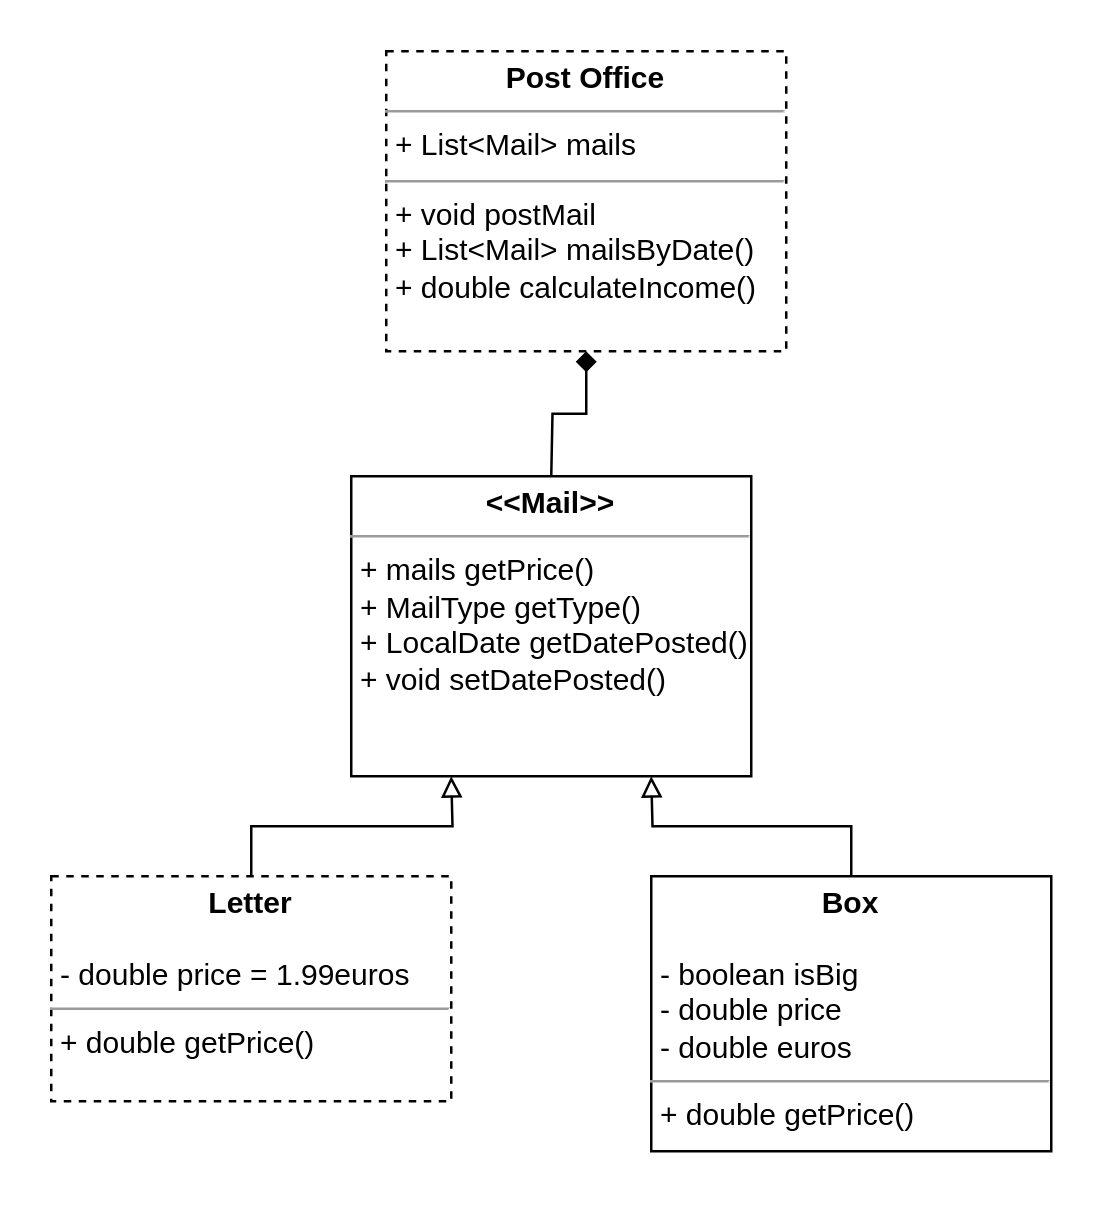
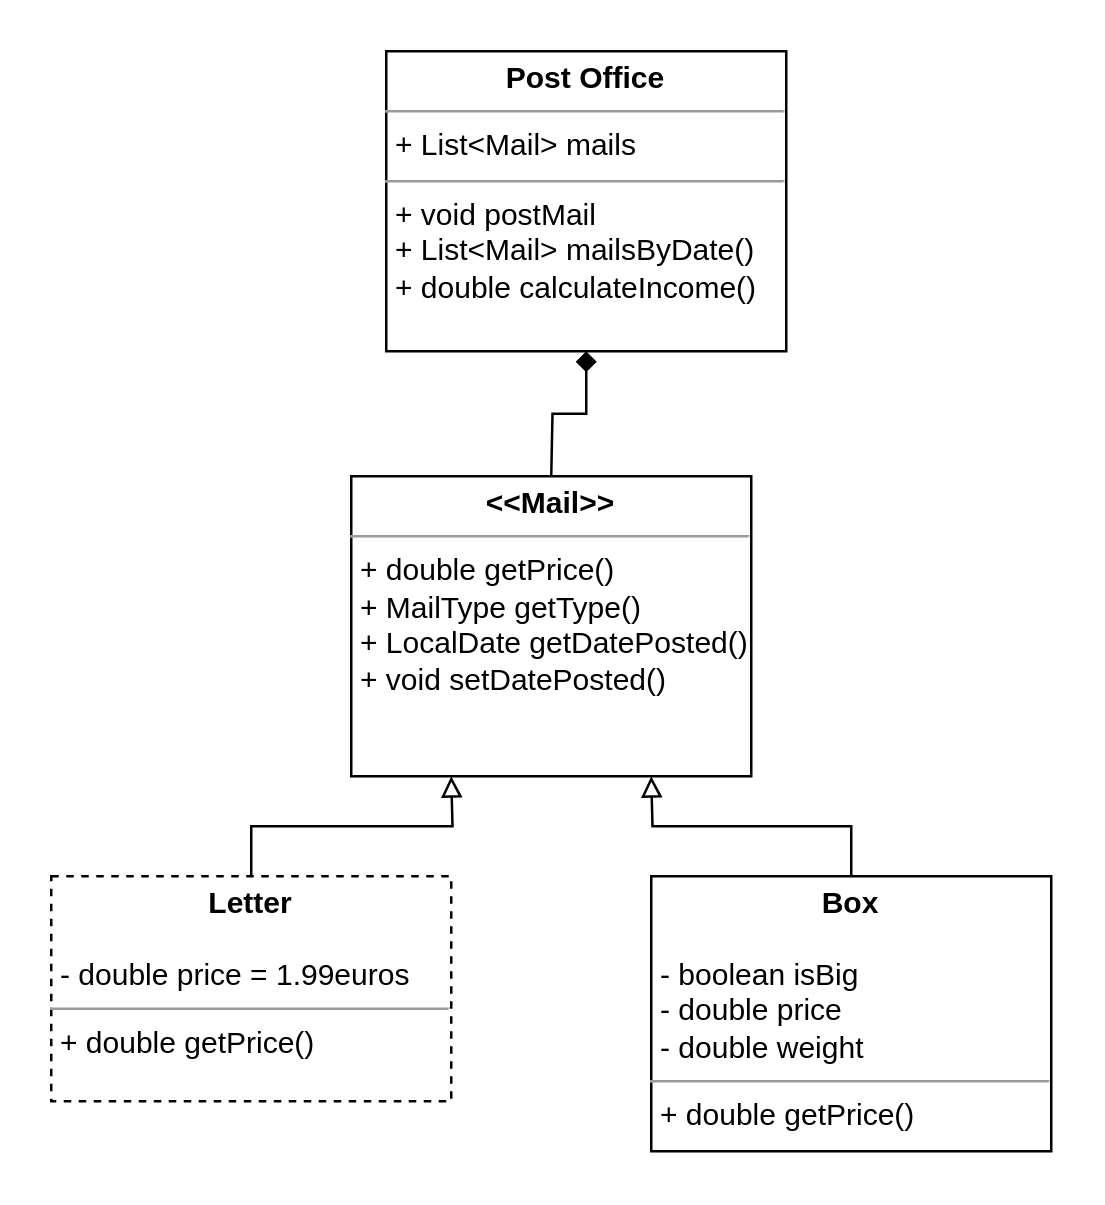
  <mxCell id="0" />
  <mxCell id="1" parent="0" />
  <mxCell id="2" style="edgeStyle=orthogonalEdgeStyle;rounded=0;orthogonalLoop=1;jettySize=auto;html=1;entryX=0.25;entryY=1;entryDx=0;entryDy=0;endArrow=block;endFill=0;" edge="1" parent="1" source="3"><mxGeometry relative="1" as="geometry"><mxPoint x="180" y="310" as="targetPoint" /></mxGeometry></mxCell>
  <mxCell id="3" value="&lt;p style=&quot;margin:0px;margin-top:4px;text-align:center;&quot;&gt;&lt;b&gt;Letter&lt;/b&gt;&lt;/p&gt;&lt;p style=&quot;margin:0px;margin-left:4px;&quot;&gt;&lt;br&gt;&lt;/p&gt;&lt;p style=&quot;margin:0px;margin-left:4px;&quot;&gt;- double price = 1.99euros&lt;/p&gt;&lt;hr size=&quot;1&quot;&gt;&lt;p style=&quot;margin:0px;margin-left:4px;&quot;&gt;+ double getPrice()&lt;br&gt;&lt;/p&gt;" style="verticalAlign=top;align=left;overflow=fill;fontSize=12;fontFamily=Helvetica;html=1;whiteSpace=wrap;dashed=1;" vertex="1" parent="1"><mxGeometry x="20" y="350" width="160" height="90" as="geometry" /></mxCell>
  <mxCell id="4" style="edgeStyle=orthogonalEdgeStyle;rounded=0;orthogonalLoop=1;jettySize=auto;html=1;entryX=0.75;entryY=1;entryDx=0;entryDy=0;endArrow=block;endFill=0;" edge="1" parent="1" source="5"><mxGeometry relative="1" as="geometry"><mxPoint x="260" y="310" as="targetPoint" /></mxGeometry></mxCell>
- <mxCell id="5" value="&lt;p style=&quot;margin:0px;margin-top:4px;text-align:center;&quot;&gt;&lt;b&gt;Box&lt;/b&gt;&lt;/p&gt;&lt;p style=&quot;margin:0px;margin-left:4px;&quot;&gt;&lt;br&gt;&lt;/p&gt;&lt;p style=&quot;margin:0px;margin-left:4px;&quot;&gt;- boolean isBig&lt;/p&gt;&lt;p style=&quot;margin:0px;margin-left:4px;&quot;&gt;- double price&lt;/p&gt;&lt;p style=&quot;margin:0px;margin-left:4px;&quot;&gt;- double euros&lt;/p&gt;&lt;hr size=&quot;1&quot;&gt;&lt;p style=&quot;margin:0px;margin-left:4px;&quot;&gt;+ double getPrice()&lt;/p&gt;" style="verticalAlign=top;align=left;overflow=fill;fontSize=12;fontFamily=Helvetica;html=1;whiteSpace=wrap;" vertex="1" parent="1"><mxGeometry x="260" y="350" width="160" height="110" as="geometry" /></mxCell>
- <mxCell id="6" value="&lt;p style=&quot;margin:0px;margin-top:4px;text-align:center;&quot;&gt;&lt;b&gt;Post Office&lt;/b&gt;&lt;/p&gt;&lt;hr size=&quot;1&quot;&gt;&lt;p style=&quot;margin:0px;margin-left:4px;&quot;&gt;+ List&amp;lt;Mail&amp;gt;&amp;nbsp;mails&lt;/p&gt;&lt;hr size=&quot;1&quot;&gt;&lt;p style=&quot;margin:0px;margin-left:4px;&quot;&gt;+ void postMail&lt;/p&gt;&lt;p style=&quot;margin:0px;margin-left:4px;&quot;&gt;+ List&amp;lt;Mail&amp;gt; mailsByDate()&lt;/p&gt;&lt;p style=&quot;margin:0px;margin-left:4px;&quot;&gt;+ double calculateIncome()&lt;/p&gt;" style="verticalAlign=top;align=left;overflow=fill;fontSize=12;fontFamily=Helvetica;html=1;whiteSpace=wrap;dashed=1;" vertex="1" parent="1"><mxGeometry x="154" y="20" width="160" height="120" as="geometry" /></mxCell>
- <mxCell id="7" value="&lt;p style=&quot;margin:0px;margin-top:4px;text-align:center;&quot;&gt;&lt;b style=&quot;background-color: initial;&quot;&gt;&amp;lt;&amp;lt;Mail&amp;gt;&amp;gt;&lt;/b&gt;&lt;br&gt;&lt;/p&gt;&lt;hr size=&quot;1&quot;&gt;&lt;p style=&quot;margin:0px;margin-left:4px;&quot;&gt;+ mails getPrice()&lt;br&gt;&lt;/p&gt;&lt;p style=&quot;margin:0px;margin-left:4px;&quot;&gt;+ MailType getType()&lt;/p&gt;&lt;p style=&quot;margin:0px;margin-left:4px;&quot;&gt;+ LocalDate getDatePosted()&lt;/p&gt;&lt;p style=&quot;margin:0px;margin-left:4px;&quot;&gt;+ void setDatePosted()&lt;/p&gt;" style="verticalAlign=top;align=left;overflow=fill;fontSize=12;fontFamily=Helvetica;html=1;whiteSpace=wrap;" vertex="1" parent="1"><mxGeometry x="140" y="190" width="160" height="120" as="geometry" /></mxCell>
+ <mxCell id="5" value="&lt;p style=&quot;margin:0px;margin-top:4px;text-align:center;&quot;&gt;&lt;b&gt;Box&lt;/b&gt;&lt;/p&gt;&lt;p style=&quot;margin:0px;margin-left:4px;&quot;&gt;&lt;br&gt;&lt;/p&gt;&lt;p style=&quot;margin:0px;margin-left:4px;&quot;&gt;- boolean isBig&lt;/p&gt;&lt;p style=&quot;margin:0px;margin-left:4px;&quot;&gt;- double price&lt;/p&gt;&lt;p style=&quot;margin:0px;margin-left:4px;&quot;&gt;- double weight&lt;/p&gt;&lt;hr size=&quot;1&quot;&gt;&lt;p style=&quot;margin:0px;margin-left:4px;&quot;&gt;+ double getPrice()&lt;/p&gt;" style="verticalAlign=top;align=left;overflow=fill;fontSize=12;fontFamily=Helvetica;html=1;whiteSpace=wrap;" vertex="1" parent="1"><mxGeometry x="260" y="350" width="160" height="110" as="geometry" /></mxCell>
+ <mxCell id="6" value="&lt;p style=&quot;margin:0px;margin-top:4px;text-align:center;&quot;&gt;&lt;b&gt;Post Office&lt;/b&gt;&lt;/p&gt;&lt;hr size=&quot;1&quot;&gt;&lt;p style=&quot;margin:0px;margin-left:4px;&quot;&gt;+ List&amp;lt;Mail&amp;gt;&amp;nbsp;mails&lt;/p&gt;&lt;hr size=&quot;1&quot;&gt;&lt;p style=&quot;margin:0px;margin-left:4px;&quot;&gt;+ void postMail&lt;/p&gt;&lt;p style=&quot;margin:0px;margin-left:4px;&quot;&gt;+ List&amp;lt;Mail&amp;gt; mailsByDate()&lt;/p&gt;&lt;p style=&quot;margin:0px;margin-left:4px;&quot;&gt;+ double calculateIncome()&lt;/p&gt;" style="verticalAlign=top;align=left;overflow=fill;fontSize=12;fontFamily=Helvetica;html=1;whiteSpace=wrap;" vertex="1" parent="1"><mxGeometry x="154" y="20" width="160" height="120" as="geometry" /></mxCell>
+ <mxCell id="7" value="&lt;p style=&quot;margin:0px;margin-top:4px;text-align:center;&quot;&gt;&lt;b style=&quot;background-color: initial;&quot;&gt;&amp;lt;&amp;lt;Mail&amp;gt;&amp;gt;&lt;/b&gt;&lt;br&gt;&lt;/p&gt;&lt;hr size=&quot;1&quot;&gt;&lt;p style=&quot;margin:0px;margin-left:4px;&quot;&gt;+ double getPrice()&lt;br&gt;&lt;/p&gt;&lt;p style=&quot;margin:0px;margin-left:4px;&quot;&gt;+ MailType getType()&lt;/p&gt;&lt;p style=&quot;margin:0px;margin-left:4px;&quot;&gt;+ LocalDate getDatePosted()&lt;/p&gt;&lt;p style=&quot;margin:0px;margin-left:4px;&quot;&gt;+ void setDatePosted()&lt;/p&gt;" style="verticalAlign=top;align=left;overflow=fill;fontSize=12;fontFamily=Helvetica;html=1;whiteSpace=wrap;" vertex="1" parent="1"><mxGeometry x="140" y="190" width="160" height="120" as="geometry" /></mxCell>
  <mxCell id="8" style="edgeStyle=orthogonalEdgeStyle;rounded=0;orthogonalLoop=1;jettySize=auto;html=1;endArrow=diamond;endFill=1;" edge="1" parent="1" target="6"><mxGeometry relative="1" as="geometry"><mxPoint x="220" y="190" as="sourcePoint" /></mxGeometry></mxCell>
